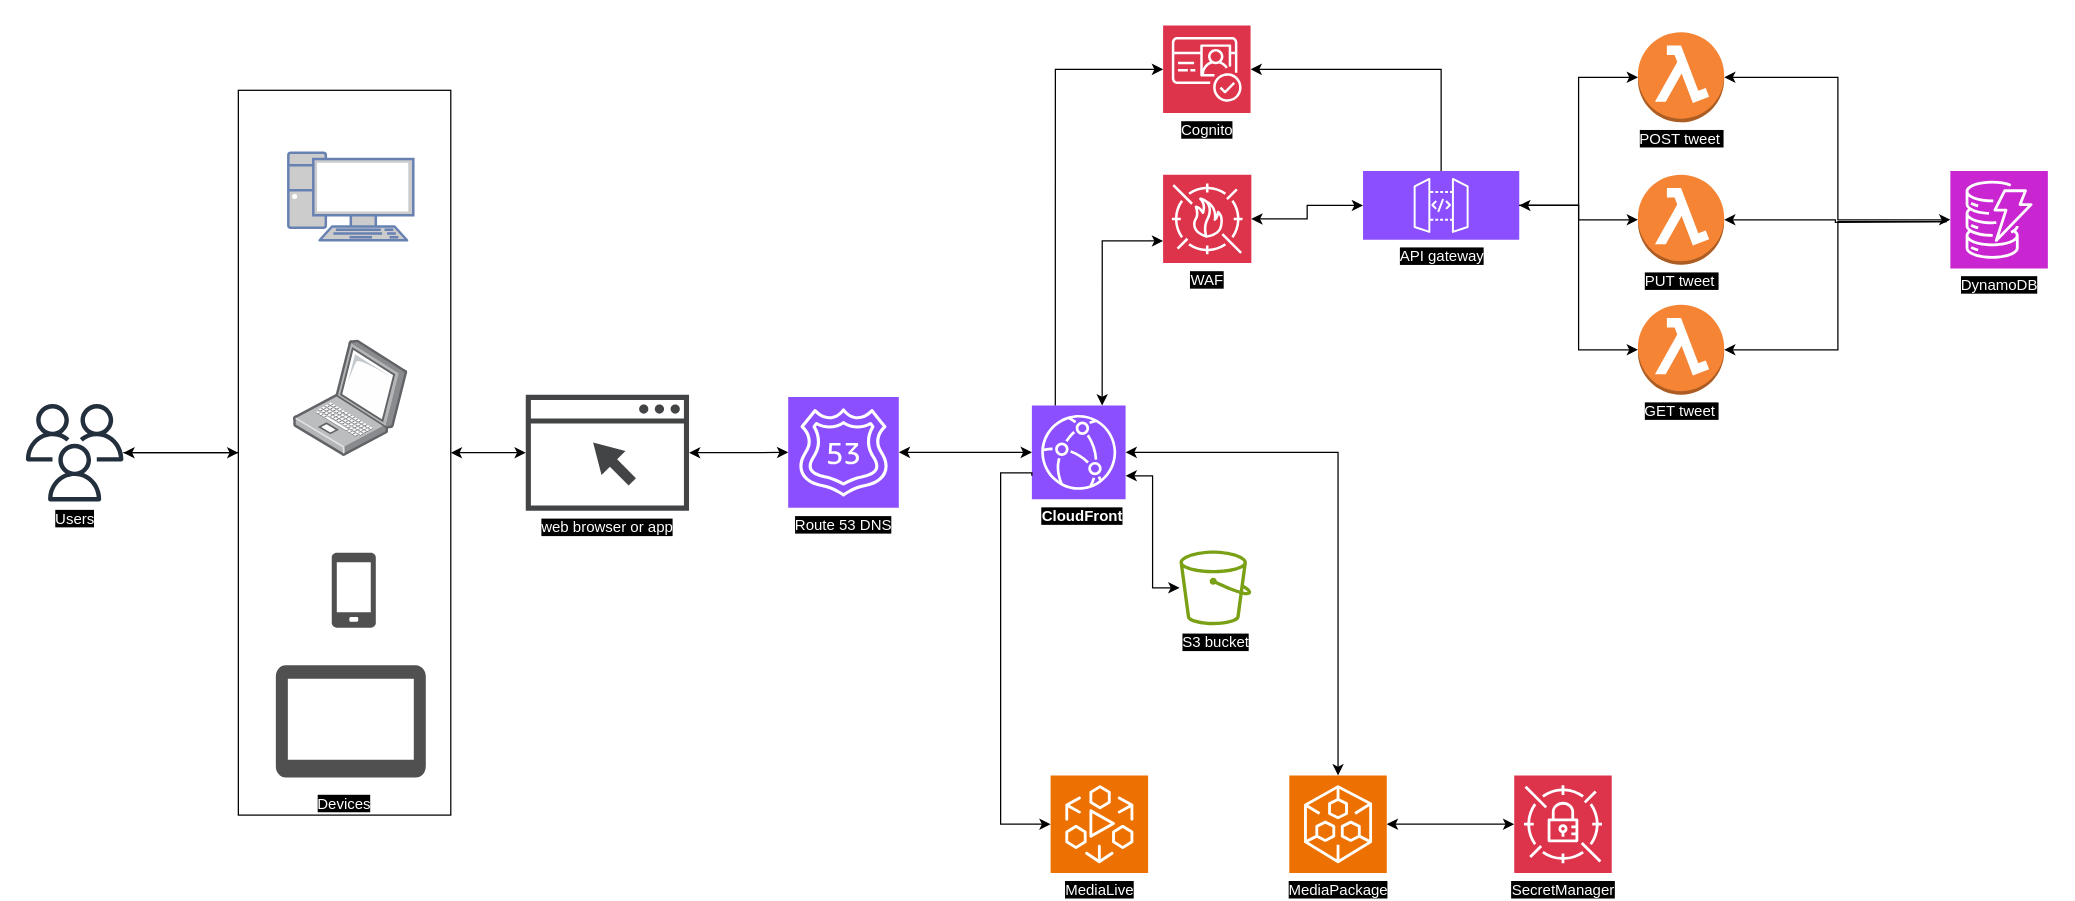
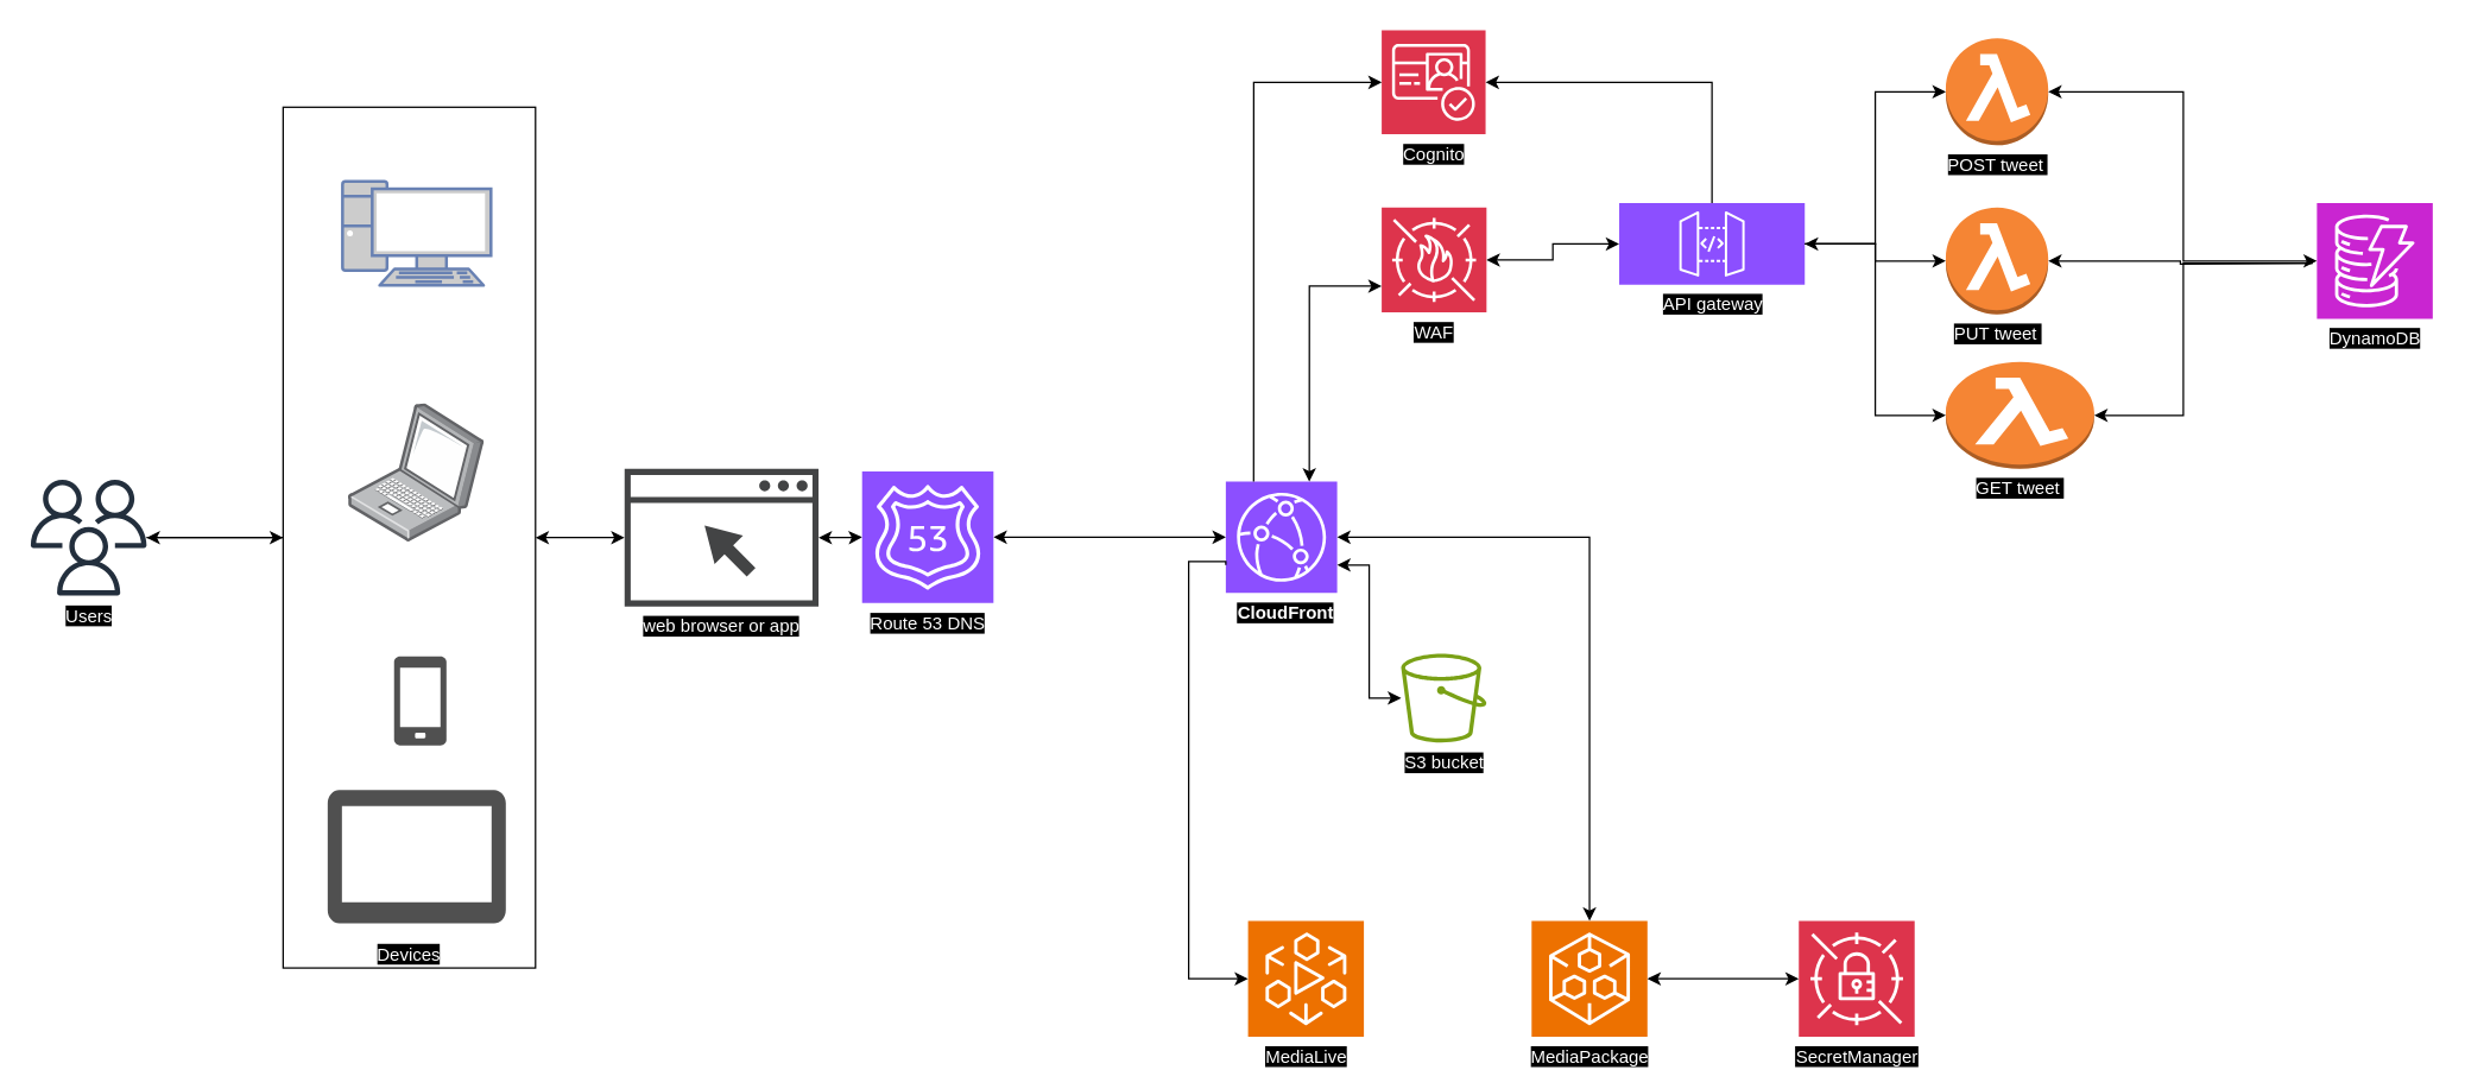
  <mxCell id="0" />
  <mxCell id="1" parent="0" />
  <mxCell id="2" style="edgeStyle=orthogonalEdgeStyle;rounded=0;orthogonalLoop=1;jettySize=auto;html=1;exitX=0;exitY=0.5;exitDx=0;exitDy=0;" edge="1" parent="1" source="3" target="23"><mxGeometry relative="1" as="geometry" /></mxCell>
  <mxCell id="3" value="&lt;font style=&quot;background-color: rgb(0, 0, 0);&quot; color=&quot;#ffffff&quot;&gt;Devices&lt;/font&gt;" style="rounded=0;whiteSpace=wrap;html=1;verticalAlign=bottom;" parent="1" vertex="1"><mxGeometry x="190" y="71.76" width="170" height="580" as="geometry" /></mxCell>
  <mxCell id="4" value="" style="fontColor=#0066CC;verticalAlign=top;verticalLabelPosition=bottom;labelPosition=center;align=center;html=1;outlineConnect=0;fillColor=#CCCCCC;strokeColor=#6881B3;gradientColor=none;gradientDirection=north;strokeWidth=2;shape=mxgraph.networks.pc;" parent="1" vertex="1"><mxGeometry x="230" y="121.76" width="100" height="70" as="geometry" /></mxCell>
  <mxCell id="5" value="" style="image;points=[];aspect=fixed;html=1;align=center;shadow=0;dashed=0;image=img/lib/allied_telesis/computer_and_terminals/Laptop.svg;" parent="1" vertex="1"><mxGeometry x="234.16" y="271.76" width="91.69" height="93" as="geometry" /></mxCell>
  <mxCell id="6" value="" style="sketch=0;pointerEvents=1;shadow=0;dashed=0;html=1;strokeColor=none;fillColor=#505050;labelPosition=center;verticalLabelPosition=bottom;verticalAlign=top;outlineConnect=0;align=center;shape=mxgraph.office.devices.cell_phone_generic;" parent="1" vertex="1"><mxGeometry x="264.75" y="441.76" width="35.25" height="60" as="geometry" /></mxCell>
  <mxCell id="7" value="" style="sketch=0;pointerEvents=1;shadow=0;dashed=0;html=1;strokeColor=none;fillColor=#505050;labelPosition=center;verticalLabelPosition=bottom;verticalAlign=top;outlineConnect=0;align=center;shape=mxgraph.office.devices.tablet_android;" parent="1" vertex="1"><mxGeometry x="220" y="531.76" width="120" height="90" as="geometry" /></mxCell>
  <mxCell id="8" style="edgeStyle=orthogonalEdgeStyle;rounded=0;orthogonalLoop=1;jettySize=auto;html=1;entryX=0;entryY=0.5;entryDx=0;entryDy=0;entryPerimeter=0;startArrow=classic;startFill=1;" parent="1" source="12" target="9" edge="1"><mxGeometry relative="1" as="geometry"><mxPoint x="1290" y="279.5" as="sourcePoint" /><mxPoint x="1607" y="279.89" as="targetPoint" /></mxGeometry></mxCell>
  <mxCell id="9" value="POST tweet&amp;nbsp;" style="outlineConnect=0;dashed=0;verticalLabelPosition=bottom;verticalAlign=top;align=center;html=1;shape=mxgraph.aws3.lambda_function;fillColor=#F58534;gradientColor=none;fontColor=#FFFFFF;labelBackgroundColor=#000000;" vertex="1" parent="1"><mxGeometry x="1310" y="25.38" width="69" height="72" as="geometry" /></mxCell>
  <mxCell id="10" style="edgeStyle=orthogonalEdgeStyle;rounded=0;orthogonalLoop=1;jettySize=auto;html=1;exitX=0;exitY=0.5;exitDx=0;exitDy=0;exitPerimeter=0;entryX=1;entryY=0.5;entryDx=0;entryDy=0;entryPerimeter=0;" edge="1" parent="1" target="13"><mxGeometry relative="1" as="geometry"><mxPoint x="1536" y="345.88" as="targetPoint" /><mxPoint x="1557" y="176.88" as="sourcePoint" /></mxGeometry></mxCell>
  <mxCell id="11" style="edgeStyle=orthogonalEdgeStyle;rounded=0;orthogonalLoop=1;jettySize=auto;html=1;exitX=1;exitY=0.5;exitDx=0;exitDy=0;exitPerimeter=0;" edge="1" parent="1" source="12" target="13"><mxGeometry relative="1" as="geometry" /></mxCell>
  <mxCell id="12" value="API gateway" style="sketch=0;points=[[0,0,0],[0.25,0,0],[0.5,0,0],[0.75,0,0],[1,0,0],[0,1,0],[0.25,1,0],[0.5,1,0],[0.75,1,0],[1,1,0],[0,0.25,0],[0,0.5,0],[0,0.75,0],[1,0.25,0],[1,0.5,0],[1,0.75,0]];outlineConnect=0;fontColor=#FFFFFF;fillColor=#8C4FFF;strokeColor=#ffffff;dashed=0;verticalLabelPosition=bottom;verticalAlign=top;align=center;html=1;fontSize=12;fontStyle=0;aspect=fixed;shape=mxgraph.aws4.resourceIcon;resIcon=mxgraph.aws4.api_gateway;labelBackgroundColor=#000000;" vertex="1" parent="1"><mxGeometry x="1090" y="136.38" width="125" height="55" as="geometry" /></mxCell>
  <mxCell id="13" value="PUT tweet&amp;nbsp;" style="outlineConnect=0;dashed=0;verticalLabelPosition=bottom;verticalAlign=top;align=center;html=1;shape=mxgraph.aws3.lambda_function;fillColor=#F58534;gradientColor=none;labelBackgroundColor=#000000;fontColor=#FFFFFF;" vertex="1" parent="1"><mxGeometry x="1310" y="139.38" width="69" height="72" as="geometry" /></mxCell>
- <mxCell id="14" value="GET tweet&amp;nbsp;" style="outlineConnect=0;dashed=0;verticalLabelPosition=bottom;verticalAlign=top;align=center;html=1;shape=mxgraph.aws3.lambda_function;fillColor=#F58534;gradientColor=none;labelBackgroundColor=#000000;fontColor=#ffffff;" vertex="1" parent="1"><mxGeometry x="1310" y="243.38" width="69" height="72" as="geometry" /></mxCell>
+ <mxCell id="14" value="GET tweet&amp;nbsp;" style="outlineConnect=0;dashed=0;verticalLabelPosition=bottom;verticalAlign=top;align=center;html=1;shape=mxgraph.aws3.lambda_function;fillColor=#F58534;gradientColor=none;labelBackgroundColor=#000000;fontColor=#ffffff;" vertex="1" parent="1"><mxGeometry x="1310" y="243.38" width="100" height="72" as="geometry" /></mxCell>
  <mxCell id="15" value="MediaLive" style="sketch=0;points=[[0,0,0],[0.25,0,0],[0.5,0,0],[0.75,0,0],[1,0,0],[0,1,0],[0.25,1,0],[0.5,1,0],[0.75,1,0],[1,1,0],[0,0.25,0],[0,0.5,0],[0,0.75,0],[1,0.25,0],[1,0.5,0],[1,0.75,0]];outlineConnect=0;fontColor=#FFFFFF;fillColor=#ED7100;strokeColor=#ffffff;dashed=0;verticalLabelPosition=bottom;verticalAlign=top;align=center;html=1;fontSize=12;fontStyle=0;aspect=fixed;shape=mxgraph.aws4.resourceIcon;resIcon=mxgraph.aws4.elemental_medialive;labelBackgroundColor=#000000;" vertex="1" parent="1"><mxGeometry x="840" y="620" width="78" height="78" as="geometry" /></mxCell>
  <mxCell id="16" style="edgeStyle=orthogonalEdgeStyle;rounded=0;orthogonalLoop=1;jettySize=auto;html=1;exitX=1;exitY=0.5;exitDx=0;exitDy=0;exitPerimeter=0;entryX=0;entryY=0.5;entryDx=0;entryDy=0;entryPerimeter=0;" edge="1" parent="1" source="12" target="14"><mxGeometry relative="1" as="geometry" /></mxCell>
  <mxCell id="17" style="edgeStyle=orthogonalEdgeStyle;rounded=0;orthogonalLoop=1;jettySize=auto;html=1;exitX=0;exitY=0.5;exitDx=0;exitDy=0;exitPerimeter=0;entryX=1;entryY=0.5;entryDx=0;entryDy=0;entryPerimeter=0;" edge="1" parent="1" target="14"><mxGeometry relative="1" as="geometry"><mxPoint x="1557" y="176.88" as="sourcePoint" /><Array as="points"><mxPoint x="1470" y="177" /><mxPoint x="1470" y="279" /></Array></mxGeometry></mxCell>
  <mxCell id="18" value="CloudFront" style="sketch=0;points=[[0,0,0],[0.25,0,0],[0.5,0,0],[0.75,0,0],[1,0,0],[0,1,0],[0.25,1,0],[0.5,1,0],[0.75,1,0],[1,1,0],[0,0.25,0],[0,0.5,0],[0,0.75,0],[1,0.25,0],[1,0.5,0],[1,0.75,0]];outlineConnect=0;fontColor=#FFFFFF;fillColor=#8C4FFF;strokeColor=#ffffff;dashed=0;verticalLabelPosition=bottom;verticalAlign=top;align=right;html=1;fontSize=12;fontStyle=1;aspect=fixed;shape=mxgraph.aws4.resourceIcon;resIcon=mxgraph.aws4.cloudfront;labelBackgroundColor=#000000;whiteSpace=wrap;" vertex="1" parent="1"><mxGeometry x="825" y="324" width="75" height="75" as="geometry" /></mxCell>
  <mxCell id="19" value="S3 bucket" style="sketch=0;outlineConnect=0;fontColor=#FFFFFF;gradientColor=none;fillColor=#7AA116;strokeColor=none;dashed=0;verticalLabelPosition=bottom;verticalAlign=top;align=center;html=1;fontSize=12;fontStyle=0;aspect=fixed;pointerEvents=1;shape=mxgraph.aws4.bucket;labelBackgroundColor=#000000;" vertex="1" parent="1"><mxGeometry x="943.12" y="440" width="57.5" height="59.8" as="geometry" /></mxCell>
  <mxCell id="20" value="MediaPackage" style="sketch=0;points=[[0,0,0],[0.25,0,0],[0.5,0,0],[0.75,0,0],[1,0,0],[0,1,0],[0.25,1,0],[0.5,1,0],[0.75,1,0],[1,1,0],[0,0.25,0],[0,0.5,0],[0,0.75,0],[1,0.25,0],[1,0.5,0],[1,0.75,0]];outlineConnect=0;fontColor=#FFFFFF;fillColor=#ED7100;strokeColor=#ffffff;dashed=0;verticalLabelPosition=bottom;verticalAlign=top;align=center;html=1;fontSize=12;fontStyle=0;aspect=fixed;shape=mxgraph.aws4.resourceIcon;resIcon=mxgraph.aws4.elemental_mediapackage;labelBackgroundColor=#000000;" vertex="1" parent="1"><mxGeometry x="1031" y="620" width="78" height="78" as="geometry" /></mxCell>
  <mxCell id="21" style="edgeStyle=orthogonalEdgeStyle;rounded=0;orthogonalLoop=1;jettySize=auto;html=1;entryX=0;entryY=0.5;entryDx=0;entryDy=0;entryPerimeter=0;exitX=0;exitY=0.75;exitDx=0;exitDy=0;exitPerimeter=0;" edge="1" parent="1" source="18" target="15"><mxGeometry relative="1" as="geometry"><Array as="points"><mxPoint x="800" y="378" /><mxPoint x="800" y="659" /></Array></mxGeometry></mxCell>
  <mxCell id="22" style="edgeStyle=orthogonalEdgeStyle;rounded=0;orthogonalLoop=1;jettySize=auto;html=1;entryX=0;entryY=0.5;entryDx=0;entryDy=0;" edge="1" parent="1" source="23" target="3"><mxGeometry relative="1" as="geometry" /></mxCell>
  <mxCell id="23" value="Users" style="sketch=0;outlineConnect=0;fontColor=#FFFFFF;gradientColor=none;fillColor=#232F3D;strokeColor=none;dashed=0;verticalLabelPosition=bottom;verticalAlign=top;align=center;html=1;fontSize=12;fontStyle=0;aspect=fixed;pointerEvents=1;shape=mxgraph.aws4.users;labelBackgroundColor=#000000;" vertex="1" parent="1"><mxGeometry x="20" y="322.76" width="78" height="78" as="geometry" /></mxCell>
  <mxCell id="24" value="SecretManager" style="sketch=0;points=[[0,0,0],[0.25,0,0],[0.5,0,0],[0.75,0,0],[1,0,0],[0,1,0],[0.25,1,0],[0.5,1,0],[0.75,1,0],[1,1,0],[0,0.25,0],[0,0.5,0],[0,0.75,0],[1,0.25,0],[1,0.5,0],[1,0.75,0]];outlineConnect=0;fontColor=#FFFFFF;fillColor=#DD344C;strokeColor=#ffffff;dashed=0;verticalLabelPosition=bottom;verticalAlign=top;align=center;html=1;fontSize=12;fontStyle=0;aspect=fixed;shape=mxgraph.aws4.resourceIcon;resIcon=mxgraph.aws4.secrets_manager;labelBackgroundColor=#000000;" vertex="1" parent="1"><mxGeometry x="1211" y="620" width="78" height="78" as="geometry" /></mxCell>
  <mxCell id="25" style="edgeStyle=orthogonalEdgeStyle;rounded=0;orthogonalLoop=1;jettySize=auto;html=1;exitX=1;exitY=0.5;exitDx=0;exitDy=0;exitPerimeter=0;entryX=0;entryY=0.5;entryDx=0;entryDy=0;entryPerimeter=0;startArrow=classic;startFill=1;" edge="1" parent="1" source="20" target="24"><mxGeometry relative="1" as="geometry" /></mxCell>
  <mxCell id="26" value="Cognito" style="sketch=0;points=[[0,0,0],[0.25,0,0],[0.5,0,0],[0.75,0,0],[1,0,0],[0,1,0],[0.25,1,0],[0.5,1,0],[0.75,1,0],[1,1,0],[0,0.25,0],[0,0.5,0],[0,0.75,0],[1,0.25,0],[1,0.5,0],[1,0.75,0]];outlineConnect=0;fontColor=#FFFFFF;fillColor=#DD344C;strokeColor=#ffffff;dashed=0;verticalLabelPosition=bottom;verticalAlign=top;align=center;html=1;fontSize=12;fontStyle=0;aspect=fixed;shape=mxgraph.aws4.resourceIcon;resIcon=mxgraph.aws4.cognito;labelBackgroundColor=#000000;" vertex="1" parent="1"><mxGeometry x="930" y="20" width="70" height="70" as="geometry" /></mxCell>
  <mxCell id="27" value="WAF" style="sketch=0;points=[[0,0,0],[0.25,0,0],[0.5,0,0],[0.75,0,0],[1,0,0],[0,1,0],[0.25,1,0],[0.5,1,0],[0.75,1,0],[1,1,0],[0,0.25,0],[0,0.5,0],[0,0.75,0],[1,0.25,0],[1,0.5,0],[1,0.75,0]];outlineConnect=0;fontColor=#FFFFFF;fillColor=#DD344C;strokeColor=#ffffff;dashed=0;verticalLabelPosition=bottom;verticalAlign=top;align=center;html=1;fontSize=12;fontStyle=0;aspect=fixed;shape=mxgraph.aws4.resourceIcon;resIcon=mxgraph.aws4.waf;labelBackgroundColor=#000000;" vertex="1" parent="1"><mxGeometry x="930" y="139.38" width="70.62" height="70.62" as="geometry" /></mxCell>
  <mxCell id="28" value="" style="edgeStyle=orthogonalEdgeStyle;rounded=0;orthogonalLoop=1;jettySize=auto;html=1;entryX=0;entryY=0.5;entryDx=0;entryDy=0;startArrow=classic;startFill=1;exitX=1;exitY=0.5;exitDx=0;exitDy=0;entryPerimeter=0;" edge="1" parent="1" source="3" target="29"><mxGeometry relative="1" as="geometry"><mxPoint x="360" y="360" as="sourcePoint" /><mxPoint x="519" y="360" as="targetPoint" /></mxGeometry></mxCell>
  <mxCell id="29" value="web browser or app" style="sketch=0;pointerEvents=1;shadow=0;dashed=0;html=1;strokeColor=none;fillColor=#434445;aspect=fixed;labelPosition=center;verticalLabelPosition=bottom;verticalAlign=top;align=center;outlineConnect=0;shape=mxgraph.vvd.web_browser;fontColor=#FFFFFF;labelBackgroundColor=#000000;" vertex="1" parent="1"><mxGeometry x="420" y="315.38" width="130.65" height="92.76" as="geometry" /></mxCell>
  <mxCell id="30" style="edgeStyle=orthogonalEdgeStyle;rounded=0;orthogonalLoop=1;jettySize=auto;html=1;entryX=0;entryY=0.5;entryDx=0;entryDy=0;entryPerimeter=0;startArrow=classic;startFill=1;" edge="1" parent="1" source="34" target="18"><mxGeometry relative="1" as="geometry" /></mxCell>
  <mxCell id="31" style="edgeStyle=orthogonalEdgeStyle;rounded=0;orthogonalLoop=1;jettySize=auto;html=1;exitX=1;exitY=0.5;exitDx=0;exitDy=0;exitPerimeter=0;entryX=0;entryY=0.5;entryDx=0;entryDy=0;entryPerimeter=0;startArrow=classic;startFill=1;" edge="1" parent="1" source="27" target="12"><mxGeometry relative="1" as="geometry" /></mxCell>
  <mxCell id="32" style="edgeStyle=orthogonalEdgeStyle;rounded=0;orthogonalLoop=1;jettySize=auto;html=1;exitX=1;exitY=0.5;exitDx=0;exitDy=0;exitPerimeter=0;entryX=0.5;entryY=0;entryDx=0;entryDy=0;entryPerimeter=0;startArrow=classic;startFill=1;" edge="1" parent="1" source="18" target="20"><mxGeometry relative="1" as="geometry" /></mxCell>
  <mxCell id="33" value="" style="edgeStyle=orthogonalEdgeStyle;rounded=0;orthogonalLoop=1;jettySize=auto;html=1;entryX=0;entryY=0.5;entryDx=0;entryDy=0;entryPerimeter=0;startArrow=classic;startFill=1;" edge="1" parent="1" source="29" target="34"><mxGeometry relative="1" as="geometry"><mxPoint x="544" y="360" as="sourcePoint" /><mxPoint x="680" y="360" as="targetPoint" /></mxGeometry></mxCell>
- <mxCell id="34" value="Route 53 DNS" style="sketch=0;points=[[0,0,0],[0.25,0,0],[0.5,0,0],[0.75,0,0],[1,0,0],[0,1,0],[0.25,1,0],[0.5,1,0],[0.75,1,0],[1,1,0],[0,0.25,0],[0,0.5,0],[0,0.75,0],[1,0.25,0],[1,0.5,0],[1,0.75,0]];outlineConnect=0;fontColor=#FFFFFF;fillColor=#8C4FFF;strokeColor=#ffffff;dashed=0;verticalLabelPosition=bottom;verticalAlign=top;align=center;html=1;fontSize=12;fontStyle=0;aspect=fixed;shape=mxgraph.aws4.resourceIcon;resIcon=mxgraph.aws4.route_53;labelBackgroundColor=#000000;" vertex="1" parent="1"><mxGeometry x="630" y="317.24" width="88.51" height="88.51" as="geometry" /></mxCell>
+ <mxCell id="34" value="Route 53 DNS" style="sketch=0;points=[[0,0,0],[0.25,0,0],[0.5,0,0],[0.75,0,0],[1,0,0],[0,1,0],[0.25,1,0],[0.5,1,0],[0.75,1,0],[1,1,0],[0,0.25,0],[0,0.5,0],[0,0.75,0],[1,0.25,0],[1,0.5,0],[1,0.75,0]];outlineConnect=0;fontColor=#FFFFFF;fillColor=#8C4FFF;strokeColor=#ffffff;dashed=0;verticalLabelPosition=bottom;verticalAlign=top;align=center;html=1;fontSize=12;fontStyle=0;aspect=fixed;shape=mxgraph.aws4.resourceIcon;resIcon=mxgraph.aws4.route_53;labelBackgroundColor=#000000;" vertex="1" parent="1"><mxGeometry x="580" y="317.24" width="88.51" height="88.51" as="geometry" /></mxCell>
  <mxCell id="35" style="edgeStyle=orthogonalEdgeStyle;rounded=0;orthogonalLoop=1;jettySize=auto;html=1;entryX=1;entryY=0.75;entryDx=0;entryDy=0;entryPerimeter=0;startArrow=classic;startFill=1;" edge="1" parent="1" source="19" target="18"><mxGeometry relative="1" as="geometry" /></mxCell>
  <mxCell id="36" style="edgeStyle=orthogonalEdgeStyle;rounded=0;orthogonalLoop=1;jettySize=auto;html=1;exitX=0.25;exitY=0;exitDx=0;exitDy=0;exitPerimeter=0;entryX=0;entryY=0.5;entryDx=0;entryDy=0;entryPerimeter=0;" edge="1" parent="1" source="18" target="26"><mxGeometry relative="1" as="geometry" /></mxCell>
  <mxCell id="37" style="edgeStyle=orthogonalEdgeStyle;rounded=0;orthogonalLoop=1;jettySize=auto;html=1;exitX=0.75;exitY=0;exitDx=0;exitDy=0;exitPerimeter=0;entryX=0;entryY=0.75;entryDx=0;entryDy=0;entryPerimeter=0;startArrow=classic;startFill=1;" edge="1" parent="1" source="18" target="27"><mxGeometry relative="1" as="geometry" /></mxCell>
  <mxCell id="38" style="edgeStyle=orthogonalEdgeStyle;rounded=0;orthogonalLoop=1;jettySize=auto;html=1;exitX=0.5;exitY=0;exitDx=0;exitDy=0;exitPerimeter=0;entryX=1;entryY=0.5;entryDx=0;entryDy=0;entryPerimeter=0;" edge="1" parent="1" source="12" target="26"><mxGeometry relative="1" as="geometry" /></mxCell>
  <mxCell id="39" value="" style="edgeStyle=orthogonalEdgeStyle;rounded=0;orthogonalLoop=1;jettySize=auto;html=1;entryX=0;entryY=0.5;entryDx=0;entryDy=0;entryPerimeter=0;startArrow=classic;startFill=1;exitX=1;exitY=0.5;exitDx=0;exitDy=0;exitPerimeter=0;" edge="1" parent="1" source="9" target="40"><mxGeometry relative="1" as="geometry"><mxPoint x="1379" y="61" as="sourcePoint" /><mxPoint x="1557" y="176.88" as="targetPoint" /><Array as="points"><mxPoint x="1470" y="61" /><mxPoint x="1470" y="175" /></Array></mxGeometry></mxCell>
  <mxCell id="40" value="DynamoDB" style="sketch=0;points=[[0,0,0],[0.25,0,0],[0.5,0,0],[0.75,0,0],[1,0,0],[0,1,0],[0.25,1,0],[0.5,1,0],[0.75,1,0],[1,1,0],[0,0.25,0],[0,0.5,0],[0,0.75,0],[1,0.25,0],[1,0.5,0],[1,0.75,0]];outlineConnect=0;fontColor=#FFFFFF;fillColor=#C925D1;strokeColor=#ffffff;dashed=0;verticalLabelPosition=bottom;verticalAlign=top;align=center;html=1;fontSize=12;fontStyle=0;aspect=fixed;shape=mxgraph.aws4.resourceIcon;resIcon=mxgraph.aws4.dynamodb;labelBackgroundColor=#000000;" vertex="1" parent="1"><mxGeometry x="1560" y="136.38" width="78" height="78" as="geometry" /></mxCell>
